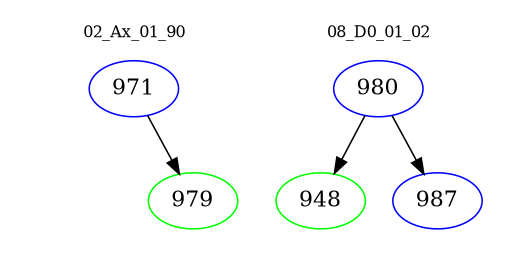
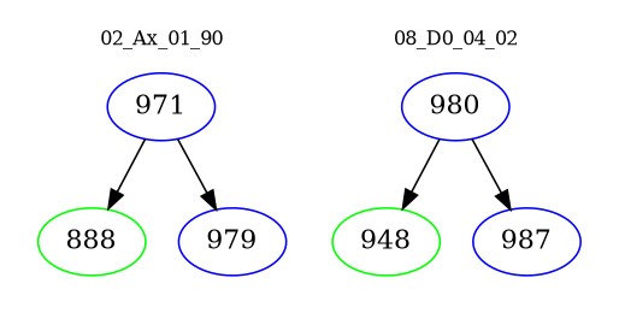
  digraph {
    node [color=blue]
    edge [color=black]
    n1 [label=971]
-   n3 [color=green label=979]
+   n2 [color=green label=888]
+   n3 [label=979]
    n4 [label=980]
    n5 [color=green label=948]
    n6 [label=987]
    subgraph cluster_1 {
      color=white
      fontsize=10
      label="02_Ax_01_90"
      n1
+     n2
      n3
    }
    subgraph cluster_2 {
      color=white
      fontsize=10
-     label="08_D0_01_02"
+     label="08_D0_04_02"
      n4
      n5
      n6
    }
+   n1 -> n2
    n1 -> n3
    n4 -> n5
    n4 -> n6
  }
